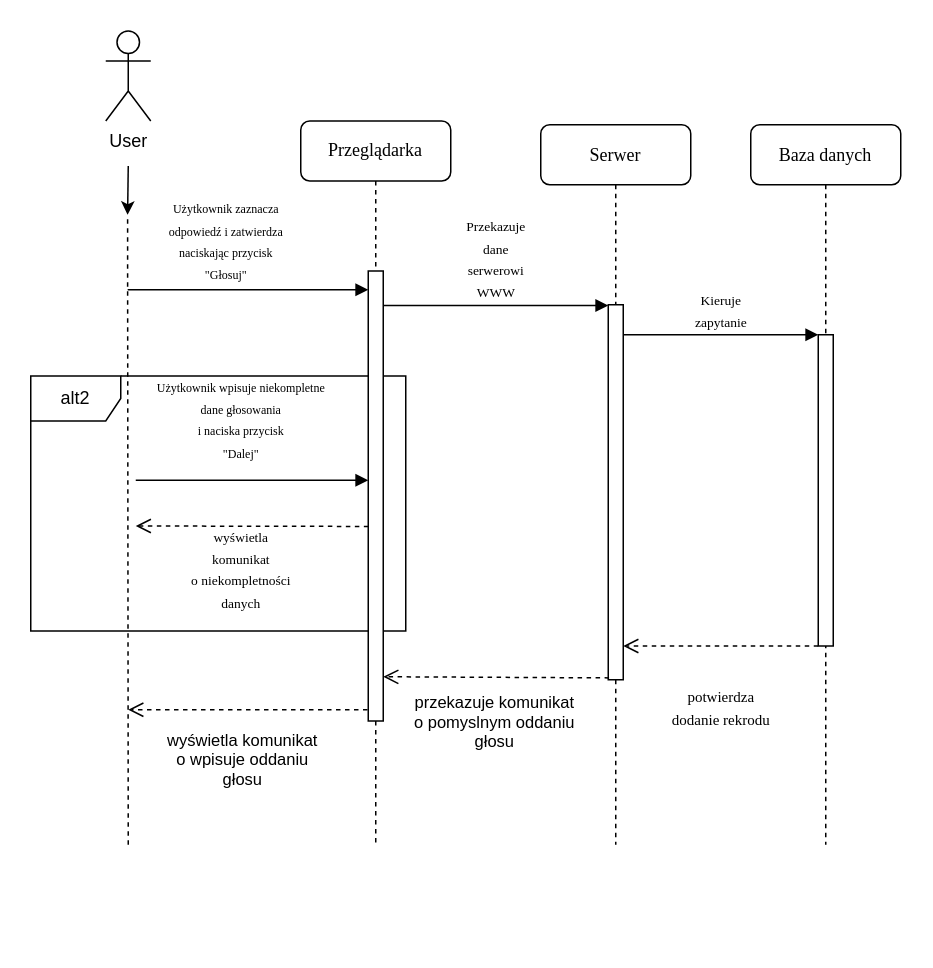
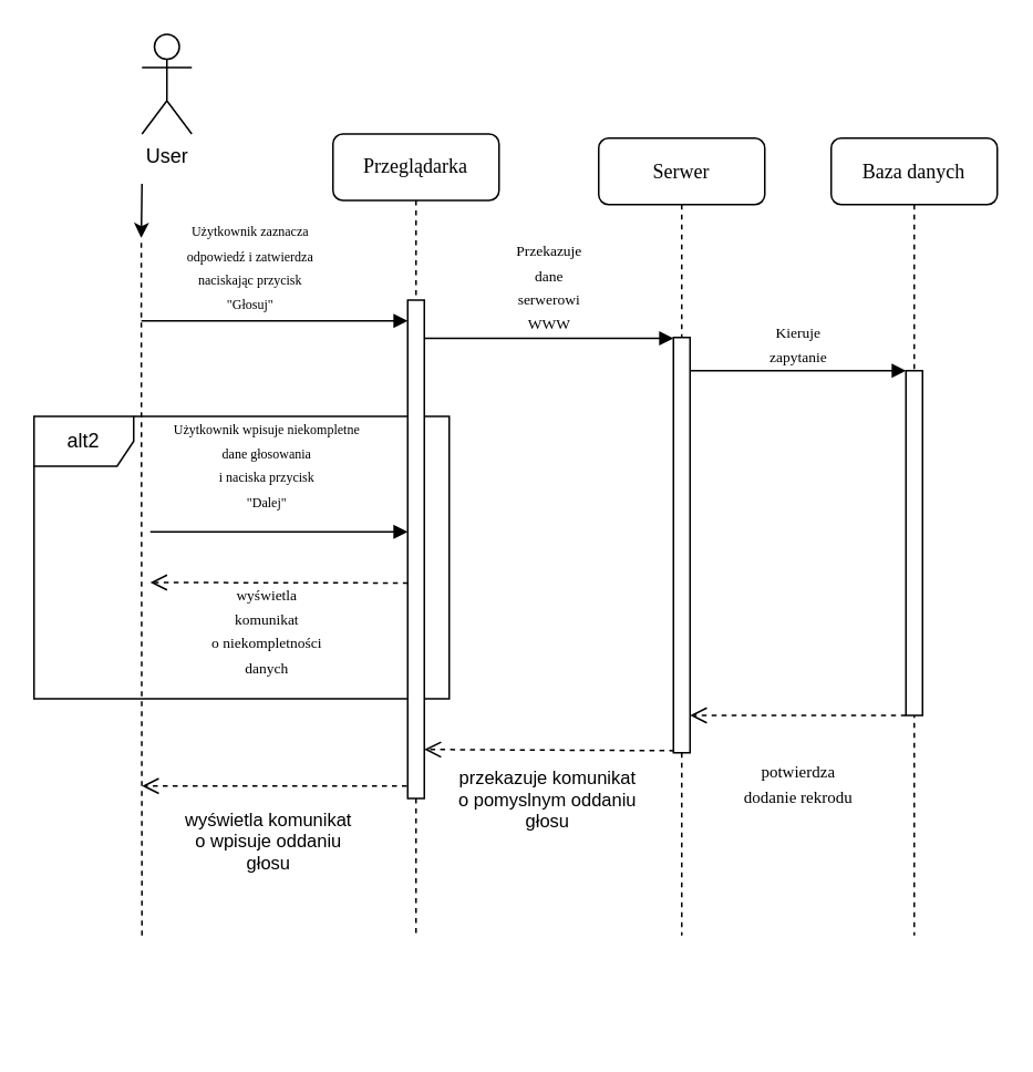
  <mxCell id="0" />
  <mxCell id="1" parent="0" />
  <mxCell id="2" value="alt2" style="shape=umlFrame;whiteSpace=wrap;html=1;" vertex="1" parent="1"><mxGeometry x="20" y="250" width="250" height="170" as="geometry" /></mxCell>
  <mxCell id="3" value="Przeglądarka" style="shape=umlLifeline;perimeter=lifelinePerimeter;whiteSpace=wrap;html=1;container=1;collapsible=0;recursiveResize=0;outlineConnect=0;rounded=1;shadow=0;comic=0;labelBackgroundColor=none;strokeWidth=1;fontFamily=Verdana;fontSize=12;align=center;" vertex="1" parent="1"><mxGeometry x="200" y="80" width="100" height="482.5" as="geometry" /></mxCell>
  <mxCell id="4" value="" style="html=1;points=[];perimeter=orthogonalPerimeter;rounded=0;shadow=0;comic=0;labelBackgroundColor=none;strokeWidth=1;fontFamily=Verdana;fontSize=12;align=center;" vertex="1" parent="3"><mxGeometry x="45" y="100" width="10" height="300" as="geometry" /></mxCell>
  <mxCell id="5" value="Serwer" style="shape=umlLifeline;perimeter=lifelinePerimeter;whiteSpace=wrap;html=1;container=1;collapsible=0;recursiveResize=0;outlineConnect=0;rounded=1;shadow=0;comic=0;labelBackgroundColor=none;strokeWidth=1;fontFamily=Verdana;fontSize=12;align=center;" vertex="1" parent="1"><mxGeometry x="360" y="82.5" width="100" height="480" as="geometry" /></mxCell>
  <mxCell id="6" value="" style="html=1;points=[];perimeter=orthogonalPerimeter;rounded=0;shadow=0;comic=0;labelBackgroundColor=none;strokeWidth=1;fontFamily=Verdana;fontSize=12;align=center;" vertex="1" parent="5"><mxGeometry x="45" y="120" width="10" height="250" as="geometry" /></mxCell>
  <mxCell id="7" value="Baza danych" style="shape=umlLifeline;perimeter=lifelinePerimeter;whiteSpace=wrap;html=1;container=1;collapsible=0;recursiveResize=0;outlineConnect=0;rounded=1;shadow=0;comic=0;labelBackgroundColor=none;strokeWidth=1;fontFamily=Verdana;fontSize=12;align=center;" vertex="1" parent="1"><mxGeometry x="500" y="82.5" width="100" height="480" as="geometry" /></mxCell>
  <mxCell id="8" value="" style="html=1;points=[];perimeter=orthogonalPerimeter;rounded=0;shadow=0;comic=0;labelBackgroundColor=none;strokeWidth=1;fontFamily=Verdana;fontSize=12;align=center;" vertex="1" parent="1"><mxGeometry x="545" y="222.5" width="10" height="207.5" as="geometry" /></mxCell>
  <mxCell id="9" value="&lt;font style=&quot;font-size: 9px&quot;&gt;Kieruje&lt;br&gt;zapytanie&lt;br&gt;&lt;/font&gt;" style="html=1;verticalAlign=bottom;endArrow=block;labelBackgroundColor=none;fontFamily=Verdana;fontSize=12;edgeStyle=elbowEdgeStyle;elbow=vertical;" edge="1" parent="1" target="8"><mxGeometry relative="1" as="geometry"><mxPoint x="415" y="222.5" as="sourcePoint" /><Array as="points"><mxPoint x="420" y="222.5" /></Array></mxGeometry></mxCell>
  <mxCell id="10" value="&lt;font style=&quot;font-size: 8px&quot;&gt;Użytkownik wpisuje niekompletne&lt;br&gt;dane głosowania&lt;br&gt;i naciska przycisk&lt;br&gt;&quot;Dalej&quot;&lt;br&gt;&lt;/font&gt;" style="html=1;verticalAlign=bottom;endArrow=block;labelBackgroundColor=none;fontFamily=Verdana;fontSize=12;edgeStyle=elbowEdgeStyle;elbow=vertical;" edge="1" parent="1"><mxGeometry x="-0.097" y="10" relative="1" as="geometry"><mxPoint x="90" y="319.5" as="sourcePoint" /><mxPoint as="offset" /><Array as="points"><mxPoint x="170" y="319.5" /><mxPoint x="80" y="222" /></Array><mxPoint x="245" y="319.5" as="targetPoint" /></mxGeometry></mxCell>
  <mxCell id="11" value="&lt;font style=&quot;font-size: 9px&quot;&gt;Przekazuje&lt;br&gt;dane&lt;br&gt;serwerowi&lt;br&gt;WWW&lt;/font&gt;" style="html=1;verticalAlign=bottom;endArrow=block;entryX=0;entryY=0;labelBackgroundColor=none;fontFamily=Verdana;fontSize=12;edgeStyle=elbowEdgeStyle;elbow=vertical;" edge="1" parent="1" source="4"><mxGeometry relative="1" as="geometry"><mxPoint x="330" y="202.5" as="sourcePoint" /><mxPoint x="405" y="202.5" as="targetPoint" /></mxGeometry></mxCell>
  <mxCell id="12" value="" style="edgeStyle=orthogonalEdgeStyle;rounded=0;orthogonalLoop=1;jettySize=auto;html=1;" edge="1" parent="1"><mxGeometry relative="1" as="geometry"><mxPoint x="84.58" y="142.5" as="targetPoint" /><mxPoint x="85" y="110" as="sourcePoint" /></mxGeometry></mxCell>
  <mxCell id="13" value="" style="endArrow=none;dashed=1;html=1;" edge="1" parent="1"><mxGeometry width="50" height="50" relative="1" as="geometry"><mxPoint x="85" y="562.5" as="sourcePoint" /><mxPoint x="84.58" y="142.5" as="targetPoint" /><Array as="points"><mxPoint x="84.58" y="182.5" /></Array></mxGeometry></mxCell>
  <mxCell id="14" value="&lt;font style=&quot;font-size: 10px&quot;&gt;potwierdza&lt;br&gt;dodanie rekrodu&lt;br&gt;&lt;/font&gt;" style="html=1;verticalAlign=bottom;endArrow=open;dashed=1;endSize=8;labelBackgroundColor=none;fontFamily=Verdana;fontSize=12;edgeStyle=elbowEdgeStyle;elbow=vertical;" edge="1" parent="1" target="6"><mxGeometry y="58" relative="1" as="geometry"><mxPoint x="420" y="592.5" as="targetPoint" /><Array as="points"><mxPoint x="460" y="430" /><mxPoint x="545" y="422.5" /><mxPoint x="520" y="582.5" /><mxPoint x="480" y="522.5" /><mxPoint x="490" y="442.5" /><mxPoint x="530" y="432.5" /><mxPoint x="485" y="402.5" /><mxPoint x="485" y="352.5" /></Array><mxPoint x="545" y="430" as="sourcePoint" /><mxPoint as="offset" /></mxGeometry></mxCell>
  <mxCell id="15" value="" style="html=1;verticalAlign=bottom;endArrow=open;dashed=1;endSize=8;labelBackgroundColor=none;fontFamily=Verdana;fontSize=12;edgeStyle=elbowEdgeStyle;elbow=vertical;exitX=0.056;exitY=0.995;exitDx=0;exitDy=0;exitPerimeter=0;" edge="1" parent="1" source="6" target="4"><mxGeometry x="0.029" y="30" relative="1" as="geometry"><mxPoint x="259.997" y="427.5" as="targetPoint" /><Array as="points"><mxPoint x="350" y="450.5" /><mxPoint x="320" y="622.5" /><mxPoint x="350" y="542.5" /><mxPoint x="340" y="452.5" /><mxPoint x="370" y="402.5" /><mxPoint x="310" y="422.5" /><mxPoint x="380" y="407.5" /><mxPoint x="335.33" y="427.5" /></Array><mxPoint x="400" y="451" as="sourcePoint" /><mxPoint as="offset" /></mxGeometry></mxCell>
  <mxCell id="16" value="przekazuje komunikat&lt;br&gt;o pomyslnym oddaniu&lt;br&gt;głosu" style="edgeLabel;html=1;align=center;verticalAlign=middle;resizable=0;points=[];" vertex="1" connectable="0" parent="15"><mxGeometry x="-0.064" y="3" relative="1" as="geometry"><mxPoint x="-7" y="26.5" as="offset" /></mxGeometry></mxCell>
  <mxCell id="17" value="&lt;font style=&quot;font-size: 9px&quot;&gt;wyświetla&lt;br&gt;komunikat&lt;br&gt;o niekompletności&lt;br&gt;danych&lt;br&gt;&lt;/font&gt;" style="html=1;verticalAlign=bottom;endArrow=open;dashed=1;endSize=8;labelBackgroundColor=none;fontFamily=Verdana;fontSize=12;edgeStyle=elbowEdgeStyle;elbow=vertical;" edge="1" parent="1"><mxGeometry x="0.099" y="60" relative="1" as="geometry"><mxPoint x="90" y="350" as="targetPoint" /><Array as="points"><mxPoint x="215.07" y="350" /><mxPoint x="215.07" y="340" /><mxPoint x="215.07" y="350" /><mxPoint x="215.07" y="310" /><mxPoint x="175.07" y="350" /></Array><mxPoint x="245.07" y="350.29" as="sourcePoint" /><mxPoint as="offset" /></mxGeometry></mxCell>
  <mxCell id="18" value="" style="html=1;verticalAlign=bottom;endArrow=open;dashed=1;endSize=8;labelBackgroundColor=none;fontFamily=Verdana;fontSize=12;edgeStyle=elbowEdgeStyle;elbow=vertical;" edge="1" parent="1"><mxGeometry x="0.029" y="30" relative="1" as="geometry"><mxPoint x="85" y="473" as="targetPoint" /><Array as="points"><mxPoint x="155" y="472.5" /><mxPoint x="185" y="392.5" /><mxPoint x="175" y="302.5" /><mxPoint x="205" y="252.5" /><mxPoint x="145" y="272.5" /><mxPoint x="215" y="257.5" /><mxPoint x="170.33" y="277.5" /></Array><mxPoint x="244.5" y="472.5" as="sourcePoint" /><mxPoint as="offset" /></mxGeometry></mxCell>
- <mxCell id="19" value="User&lt;br&gt;" style="shape=umlActor;verticalLabelPosition=bottom;verticalAlign=top;html=1;" vertex="1" parent="1"><mxGeometry x="70" y="20" width="30" height="60" as="geometry" /></mxCell>
+ <mxCell id="19" value="User&lt;br&gt;" style="shape=umlActor;verticalLabelPosition=bottom;verticalAlign=top;html=1;" vertex="1" parent="1"><mxGeometry x="85" y="20" width="30" height="60" as="geometry" /></mxCell>
  <mxCell id="20" value="&lt;font style=&quot;font-size: 8px&quot;&gt;Użytkownik zaznacza&lt;br&gt;odpowiedź i zatwierdza&lt;br&gt;naciskając przycisk&lt;br&gt;&quot;Głosuj&quot;&lt;br&gt;&lt;/font&gt;" style="html=1;verticalAlign=bottom;endArrow=block;labelBackgroundColor=none;fontFamily=Verdana;fontSize=12;edgeStyle=elbowEdgeStyle;elbow=vertical;" edge="1" parent="1"><mxGeometry x="-0.027" y="3" relative="1" as="geometry"><mxPoint x="100" y="192.5" as="sourcePoint" /><mxPoint y="1" as="offset" /><Array as="points"><mxPoint x="80" y="192.5" /></Array><mxPoint x="245" y="192.5" as="targetPoint" /></mxGeometry></mxCell>
  <mxCell id="21" value="wyświetla komunikat&lt;br&gt;o wpisuje oddaniu&lt;br&gt;głosu" style="edgeLabel;html=1;align=center;verticalAlign=middle;resizable=0;points=[];" vertex="1" connectable="0" parent="1"><mxGeometry x="338.477" y="480" as="geometry"><mxPoint x="-178" y="25" as="offset" /></mxGeometry></mxCell>
